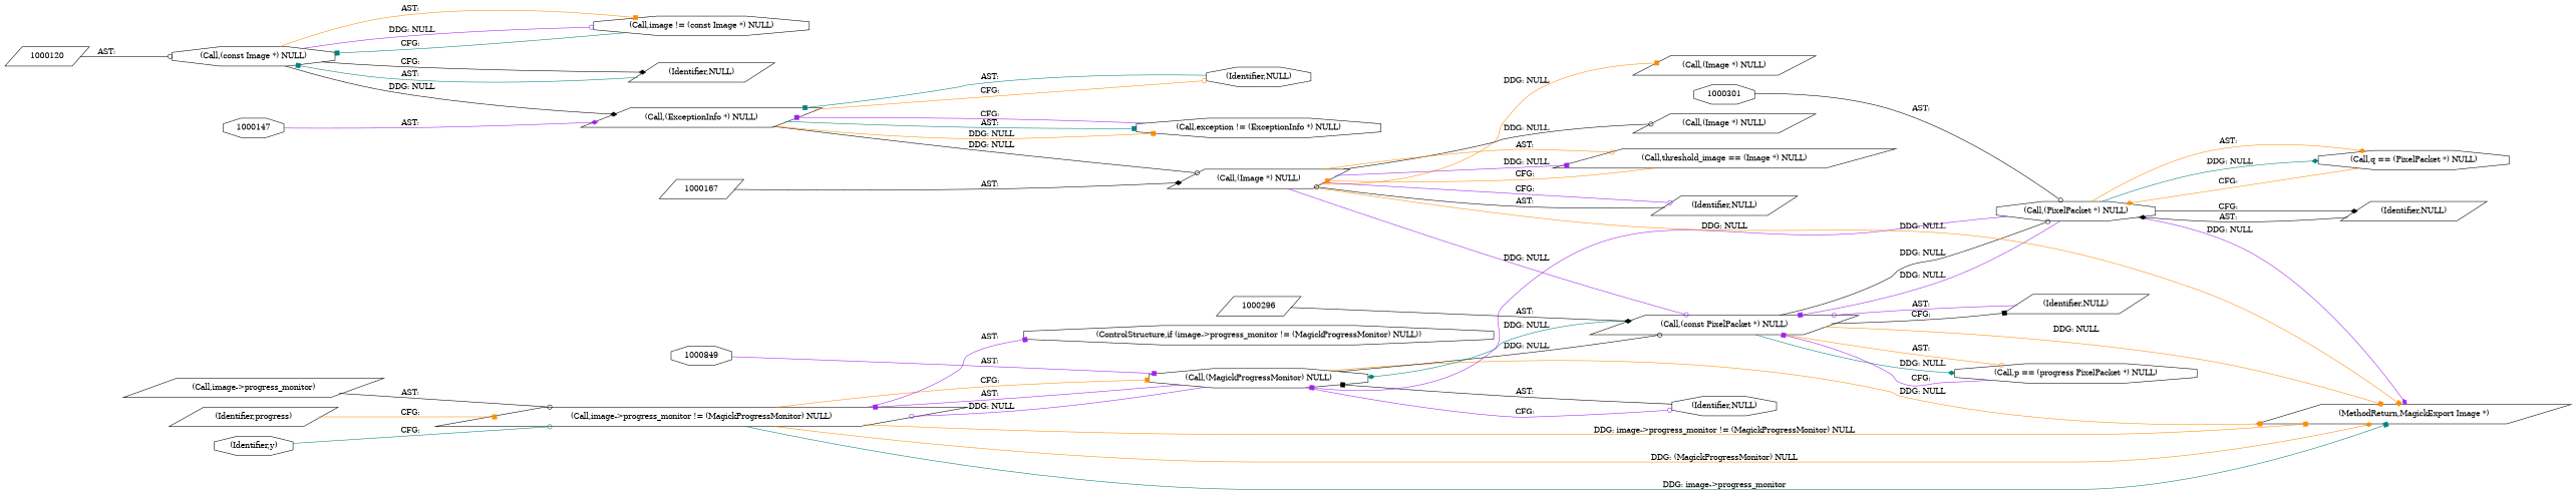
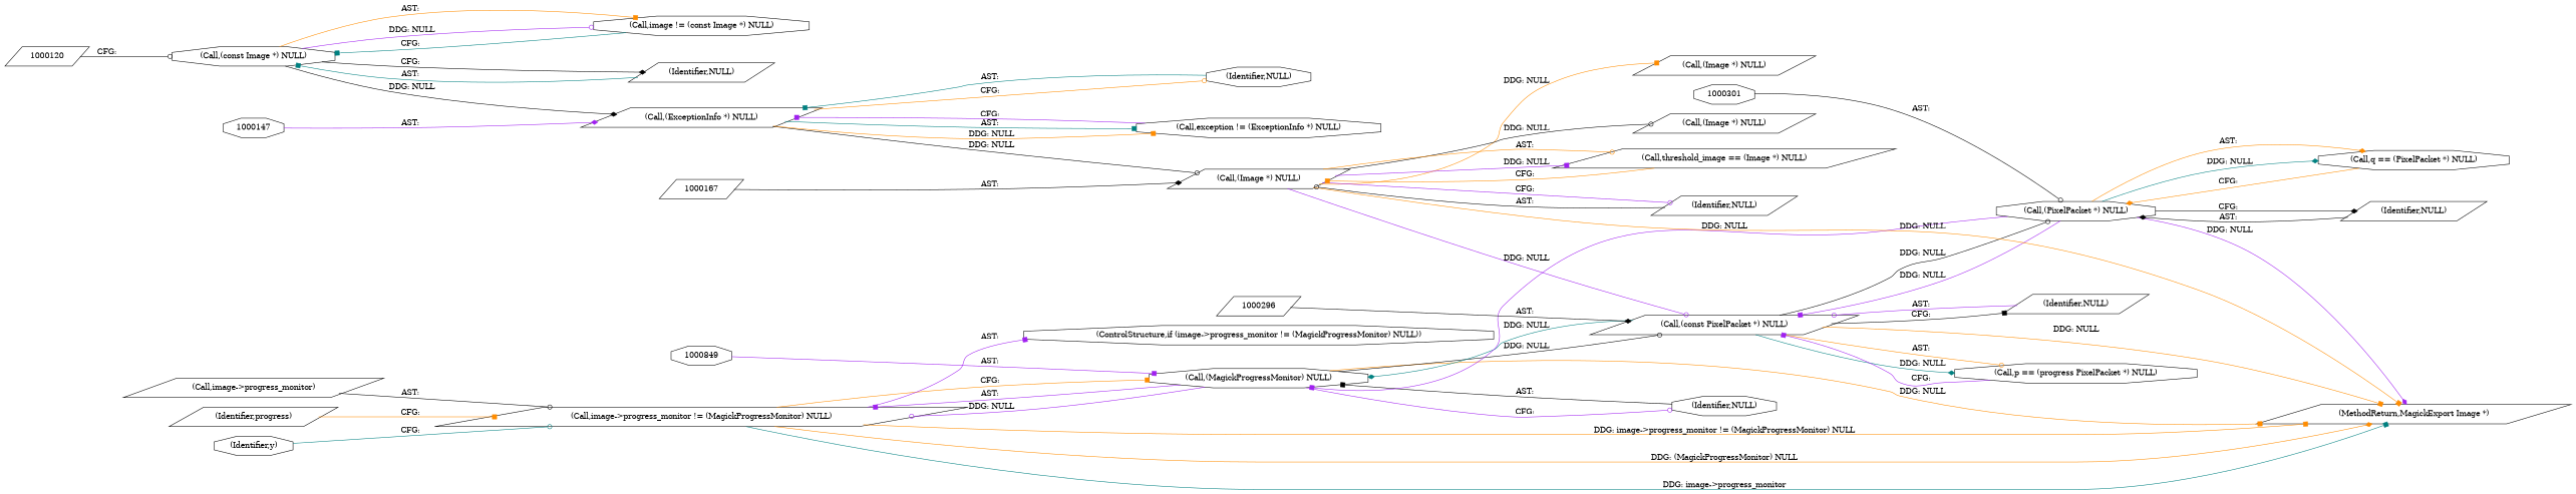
  digraph {
    rankdir=LR
    node [shape=parallelogram]
    edge [arrowhead=box color=darkorange]
    n1 [label="(Call,image->progress_monitor != (MagickProgressMonitor) NULL)"]
    n2 [label="(Call,(MagickProgressMonitor) NULL)" shape=octagon]
    n3 [label="(MethodReturn,MagickExport Image *)"]
    n4 [label="(ControlStructure,if (image->progress_monitor != (MagickProgressMonitor) NULL))" shape=octagon]
    n5 [label="(Call,(const PixelPacket *) NULL)"]
    n6 [label="(Identifier,NULL)" shape=octagon]
    n7 [label="(Call,(PixelPacket *) NULL)" shape=octagon]
    n8 [label="(Identifier,NULL)"]
    n9 [label="(Call,p == (progress PixelPacket *) NULL)" shape=octagon]
    n10 [label="(Identifier,NULL)"]
    n11 [label="(Call,q == (PixelPacket *) NULL)" shape=octagon]
    n12 [label="(Call,(Image *) NULL)"]
    n13 [label="(Call,(Image *) NULL)"]
    n14 [label="(Call,(Image *) NULL)"]
    n15 [label="(Call,threshold_image == (Image *) NULL)"]
    n16 [label="(Identifier,NULL)"]
    n17 [label="(Call,(ExceptionInfo *) NULL)"]
    n18 [label="(Call,exception != (ExceptionInfo *) NULL)" shape=octagon]
    n19 [label="(Identifier,NULL)" shape=octagon]
    n20 [label="(Call,(const Image *) NULL)" shape=octagon]
    n21 [label="(Call,image != (const Image *) NULL)" shape=octagon]
    n22 [label="(Identifier,NULL)"]
    n23 [label="(Identifier,progress)"]
    n24 [label="(Identifier,y)" shape=octagon]
    n25 [label="(Call,image->progress_monitor)"]
    1000849 [shape=octagon]
    1000301 [shape=octagon]
    1000296
    1000167
    1000147 [shape=octagon]
    1000120
    n1 -> n2 [label="CFG: "]
    n1 -> n3 [label="DDG: image->progress_monitor != (MagickProgressMonitor) NULL"]
    n1 -> n3 [arrowhead=diamond label="DDG: (MagickProgressMonitor) NULL"]
    n1 -> n3 [color=teal label="DDG: image->progress_monitor"]
    n1 -> n4 [color=purple label="AST: "]
    n2 -> n1 [color=purple label="AST: "]
    n2 -> n1 [arrowhead=odot color=purple label="DDG: NULL"]
    n2 -> n3 [label="DDG: NULL"]
    n2 -> n5 [arrowhead=odot color=black label="DDG: NULL"]
    n2 -> n6 [arrowhead=odot color=purple label="CFG: "]
    n5 -> n2 [arrowhead=diamond color=teal label="DDG: NULL"]
    n5 -> n3 [label="DDG: NULL"]
    n5 -> n7 [arrowhead=odot color=black label="DDG: NULL"]
    n5 -> n8 [color=black label="CFG: "]
    n5 -> n9 [arrowhead=odot label="AST: "]
    n5 -> n9 [arrowhead=diamond color=teal label="DDG: NULL"]
    n6 -> n2 [color=black label="AST: "]
    n7 -> n2 [color=purple label="DDG: NULL"]
    n7 -> n3 [arrowhead=diamond color=purple label="DDG: NULL"]
    n7 -> n5 [color=purple label="DDG: NULL"]
    n7 -> n10 [arrowhead=diamond color=black label="CFG: "]
    n7 -> n11 [arrowhead=diamond label="AST: "]
    n7 -> n11 [arrowhead=diamond color=teal label="DDG: NULL"]
    n8 -> n5 [arrowhead=odot color=purple label="AST: "]
    n9 -> n5 [color=purple label="CFG: "]
    n10 -> n7 [arrowhead=diamond color=black label="AST: "]
    n11 -> n7 [arrowhead=diamond label="CFG: "]
    n12 -> n3 [label="DDG: NULL"]
    n12 -> n5 [arrowhead=odot color=purple label="DDG: NULL"]
    n12 -> n13 [label="DDG: NULL"]
    n12 -> n14 [arrowhead=odot color=black label="DDG: NULL"]
    n12 -> n15 [arrowhead=odot label="AST: "]
    n12 -> n15 [color=purple label="DDG: NULL"]
    n12 -> n16 [arrowhead=odot color=purple label="CFG: "]
    n15 -> n12 [label="CFG: "]
    n16 -> n12 [arrowhead=odot color=black label="AST: "]
    n17 -> n12 [arrowhead=odot color=black label="DDG: NULL"]
    n17 -> n18 [color=teal label="AST: "]
    n17 -> n18 [label="DDG: NULL"]
    n17 -> n19 [arrowhead=odot label="CFG: "]
    n18 -> n17 [color=purple label="CFG: "]
    n19 -> n17 [color=teal label="AST: "]
    n20 -> n17 [arrowhead=diamond color=black label="DDG: NULL"]
    n20 -> n21 [label="AST: "]
    n20 -> n21 [arrowhead=odot color=purple label="DDG: NULL"]
    n20 -> n22 [arrowhead=diamond color=black label="CFG: "]
    n21 -> n20 [color=teal label="CFG: "]
    n22 -> n20 [color=teal label="AST: "]
    n23 -> n1 [label="CFG: "]
    n24 -> n1 [arrowhead=odot color=teal label="CFG: "]
    n25 -> n1 [arrowhead=odot color=black label="AST: "]
    1000849 -> n2 [color=purple label="AST: "]
    1000301 -> n7 [arrowhead=odot color=black label="AST: "]
    1000296 -> n5 [arrowhead=diamond color=black label="AST: "]
    1000167 -> n12 [arrowhead=diamond color=black label="AST: "]
    1000147 -> n17 [arrowhead=diamond color=purple label="AST: "]
-   1000120 -> n20 [arrowhead=odot color=black label="AST: "]
+   1000120 -> n20 [arrowhead=odot color=black label="CFG: "]
  }
